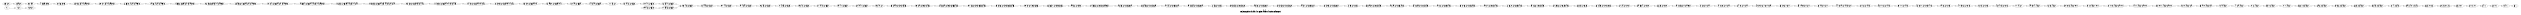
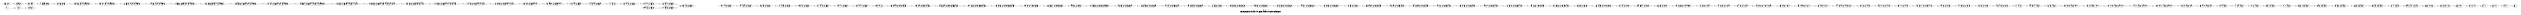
  digraph {
    label="Tree-decomposition of width 1 for register allocator (function _collect_open)"
    rankdir=LR
    n1 [label="0 | : "]
    n2 [label="1 | 61 : "]
    n3 [label="2 | 60 61 : "]
    n4 [label="123 | 60 : "]
    n5 [label="3 | 59 60 : "]
    n6 [label="122 | 59 : "]
    n7 [label="4 | 58 59 : 50 51 "]
    n8 [label="121 | 58 : 50 51 "]
    n9 [label="5 | 57 58 : 46 47 48 49 50 51 "]
    n10 [label="120 | 57 : 46 47 48 49 50 51 "]
    n11 [label="6 | 56 57 : 46 47 48 49 50 51 "]
    n12 [label="119 | 56 : 46 47 48 49 50 51 "]
    n13 [label="7 | 55 56 : 38 39 46 47 48 49 50 51 "]
    n14 [label="118 | 55 : 38 39 46 47 48 49 50 51 "]
    n15 [label="8 | 54 55 : 6 7 38 39 46 47 48 49 50 51 "]
    n16 [label="117 | 54 : 6 7 38 39 46 47 48 49 50 51 "]
    n17 [label="9 | 53 54 : 6 7 38 39 44 45 46 47 48 49 50 51 "]
    n18 [label="116 | 53 : 6 7 38 39 44 45 46 47 48 49 "]
    n19 [label="10 | 52 53 : 6 7 38 39 42 43 44 45 46 47 48 49 "]
    n20 [label="115 | 52 : 6 7 38 39 42 43 44 45 "]
    n21 [label="11 | 51 52 : 6 7 38 39 40 41 42 43 44 45 "]
    n22 [label="114 | 51 : 6 7 38 39 40 41 42 43 "]
    n23 [label="12 | 50 51 : 6 7 38 39 40 41 42 43 "]
    n24 [label="113 | 50 : 6 7 38 39 40 41 "]
    n25 [label="13 | 49 50 : 6 7 38 39 40 41 "]
    n26 [label="112 | 49 : 6 7 38 39 "]
    n27 [label="14 | 48 49 : 6 7 38 39 "]
    n28 [label="111 | 48 : 6 7 "]
    n29 [label="15 | 47 48 : 6 7 36 37 "]
    n30 [label="110 | 47 : 6 7 36 37 "]
    n31 [label="16 | 46 47 : 6 7 36 37 "]
    n32 [label="108 | 45 : 6 7 36 37 "]
    n33 [label="109 | 46 : 6 7 36 37 "]
    n34 [label="17 | 45 46 : 6 7 36 37 "]
-   n35 [label="18 | 44 45 : 6 7 36 37 "]
    n36 [label="107 | 44 : 6 7 36 37 "]
    n37 [label="19 | 43 44 : 6 7 36 37 "]
    n38 [label="106 | 43 : 6 7 36 37 "]
    n39 [label="20 | 42 43 : 6 7 36 37 "]
    n40 [label="105 | 42 : 6 7 36 37 "]
    n41 [label="21 | 41 42 : 6 7 36 37 "]
    n42 [label="104 | 41 : 6 7 36 37 "]
    n43 [label="22 | 40 41 : 6 7 36 37 "]
    n44 [label="103 | 40 : 6 7 "]
    n45 [label="23 | 39 40 : 6 7 30 31 34 35 "]
    n46 [label="102 | 39 : 6 7 30 31 34 35 "]
    n47 [label="24 | 38 39 : 6 7 30 31 32 33 34 35 "]
    n48 [label="101 | 38 : 6 7 30 31 32 33 34 35 "]
    n49 [label="25 | 37 38 : 6 7 30 31 32 33 34 35 "]
    n50 [label="100 | 37 : 6 7 30 31 32 33 "]
    n51 [label="26 | 36 37 : 6 7 30 31 32 33 "]
    n52 [label="99 | 36 : 6 7 30 31 "]
    n53 [label="27 | 35 36 : 6 7 22 23 28 29 30 31 "]
    n54 [label="98 | 35 : 6 7 22 23 28 29 "]
    n55 [label="28 | 34 35 : 6 7 22 23 28 29 "]
    n56 [label="97 | 34 : 6 7 22 23 28 29 "]
    n57 [label="29 | 33 34 : 6 7 22 23 28 29 "]
    n58 [label="96 | 33 : 6 7 22 23 "]
    n59 [label="30 | 32 33 : 6 7 22 23 26 27 "]
    n60 [label="95 | 32 : 6 7 22 23 26 27 "]
    n61 [label="31 | 31 32 : 6 7 22 23 26 27 "]
    n62 [label="94 | 31 : 6 7 22 23 26 27 "]
    n63 [label="32 | 30 31 : 6 7 22 23 26 27 "]
    n64 [label="93 | 30 : 6 7 22 23 "]
    n65 [label="33 | 29 30 : 6 7 22 23 24 25 "]
    n66 [label="92 | 29 : 6 7 22 23 24 25 "]
    n67 [label="34 | 28 29 : 6 7 22 23 24 25 "]
    n68 [label="91 | 28 : 6 7 22 23 24 25 "]
    n69 [label="35 | 27 28 : 6 7 22 23 24 25 "]
    n70 [label="90 | 27 : 6 7 22 23 24 25 "]
    n71 [label="36 | 26 27 : 6 7 22 23 24 25 "]
    n72 [label="89 | 26 : 6 7 22 23 24 25 "]
    n73 [label="37 | 25 26 : 6 7 22 23 24 25 "]
    n74 [label="88 | 25 : 6 7 22 23 "]
    n75 [label="38 | 24 25 : 6 7 20 21 22 23 "]
    n76 [label="87 | 24 : 6 7 20 21 "]
    n77 [label="39 | 23 24 : 6 7 20 21 "]
    n78 [label="86 | 23 : 6 7 20 21 "]
    n79 [label="40 | 22 23 : 6 7 18 19 20 21 "]
    n80 [label="85 | 22 : 6 7 18 19 "]
    n81 [label="41 | 21 22 : 6 7 18 19 "]
    n82 [label="84 | 21 : 6 7 18 19 "]
    n83 [label="42 | 20 21 : 6 7 16 17 18 19 "]
    n84 [label="83 | 20 : 6 7 16 17 "]
    n85 [label="43 | 19 20 : 6 7 16 17 "]
    n86 [label="82 | 19 : 6 7 16 17 "]
    n87 [label="44 | 18 19 : 6 7 14 15 16 17 "]
    n88 [label="81 | 18 : 6 7 14 15 "]
    n89 [label="45 | 17 18 : 6 7 14 15 "]
    n90 [label="80 | 17 : 6 7 14 15 "]
    n91 [label="46 | 16 17 : 6 7 12 13 14 15 "]
    n92 [label="79 | 16 : 6 7 12 13 "]
    n93 [label="47 | 15 16 : 6 7 12 13 "]
    n94 [label="78 | 15 : 6 7 12 13 "]
    n95 [label="48 | 14 15 : 6 7 12 13 "]
    n96 [label="77 | 14 : 6 7 "]
    n97 [label="49 | 13 14 : 4 5 6 7 "]
    n98 [label="76 | 13 : 4 5 6 7 "]
    n99 [label="50 | 12 13 : 4 5 6 7 10 11 "]
    n100 [label="75 | 12 : 4 5 6 7 10 11 "]
    n101 [label="51 | 11 12 : 4 5 6 7 8 9 10 11 "]
    n102 [label="74 | 11 : 4 5 6 7 8 9 10 11 "]
    n103 [label="52 | 10 11 : 4 5 6 7 8 9 10 11 "]
    n104 [label="73 | 10 : 4 5 6 7 8 9 "]
    n105 [label="53 | 9 10 : 4 5 6 7 8 9 "]
    n106 [label="72 | 9 : 4 5 6 7 "]
    n107 [label="54 | 8 9 : 4 5 6 7 "]
    n108 [label="71 | 8 : 4 5 6 7 "]
    n109 [label="55 | 7 8 : 4 5 6 7 "]
    n110 [label="70 | 7 : 4 5 6 7 "]
    n111 [label="56 | 6 7 : 2 3 4 5 6 7 "]
    n112 [label="69 | 6 : 2 3 4 5 6 7 "]
    n113 [label="57 | 5 6 : 2 3 4 5 6 7 "]
    n114 [label="68 | 5 : 2 3 4 5 6 7 "]
    n115 [label="58 | 4 5 : 2 3 4 5 6 7 "]
    n116 [label="67 | 4 : 2 3 4 5 "]
    n117 [label="59 | 3 4 : 0 1 2 3 4 5 "]
    n118 [label="66 | 3 : 0 1 2 3 "]
    n119 [label="60 | 2 3 : 0 1 2 3 "]
    n120 [label="65 | 2 : 0 1 "]
    n121 [label="61 | 1 2 : 0 1 "]
    n122 [label="64 | 1 : "]
    n123 [label="62 | 0 1 : "]
    n124 [label="124 | 1 : "]
    n125 [label="63 | : "]
    n1 -> n2
    n2 -> n3
    n4 -> n5
    n5 -> n6
    n6 -> n7
    n7 -> n8
    n8 -> n9
    n9 -> n10
    n10 -> n11
    n11 -> n12
    n12 -> n13
    n13 -> n14
    n14 -> n15
    n15 -> n16
    n16 -> n17
    n17 -> n18
    n18 -> n19
    n19 -> n20
    n20 -> n21
    n21 -> n22
    n22 -> n23
    n23 -> n24
    n24 -> n25
    n25 -> n26
    n26 -> n27
    n27 -> n28
    n28 -> n29
    n29 -> n30
    n30 -> n31
    n31 -> n32
-   n32 -> n35
    n33 -> n34
    n34 -> n32
-   n35 -> n36
    n36 -> n37
    n37 -> n38
    n38 -> n39
    n39 -> n40
    n40 -> n41
    n41 -> n42
    n42 -> n43
    n43 -> n44
    n44 -> n45
    n45 -> n46
    n46 -> n47
    n47 -> n48
    n48 -> n49
    n49 -> n50
    n50 -> n51
    n51 -> n52
    n52 -> n53
    n53 -> n54
    n54 -> n55
    n55 -> n56
    n56 -> n57
    n57 -> n58
    n58 -> n59
    n59 -> n60
    n60 -> n61
    n61 -> n62
    n62 -> n63
    n63 -> n64
    n64 -> n65
    n65 -> n66
    n66 -> n67
    n67 -> n68
    n68 -> n69
    n69 -> n70
    n70 -> n71
    n71 -> n72
    n72 -> n73
    n73 -> n74
    n74 -> n75
    n75 -> n76
    n76 -> n77
    n77 -> n78
    n78 -> n79
    n79 -> n80
    n80 -> n81
    n81 -> n82
    n82 -> n83
    n83 -> n84
    n84 -> n85
    n85 -> n86
    n86 -> n87
    n87 -> n88
    n88 -> n89
    n89 -> n90
    n90 -> n91
    n91 -> n92
    n92 -> n93
    n93 -> n94
    n94 -> n95
    n95 -> n96
    n96 -> n97
    n97 -> n98
    n98 -> n99
    n99 -> n100
    n100 -> n101
    n101 -> n102
    n102 -> n103
    n103 -> n104
    n104 -> n105
    n105 -> n106
    n106 -> n107
    n107 -> n108
    n108 -> n109
    n109 -> n110
    n110 -> n111
    n111 -> n112
    n112 -> n113
    n113 -> n114
    n114 -> n115
    n115 -> n116
    n116 -> n117
    n117 -> n118
    n118 -> n119
    n119 -> n120
    n120 -> n121
    n121 -> n122
    n122 -> n123
    n123 -> n124
    n124 -> n125
  }
